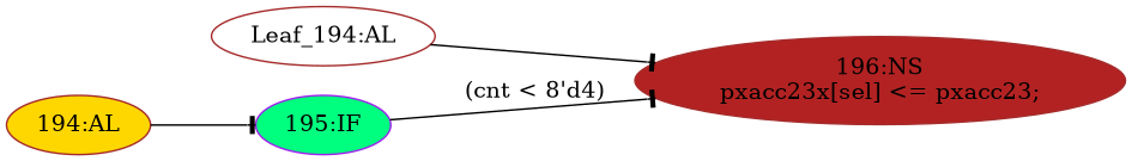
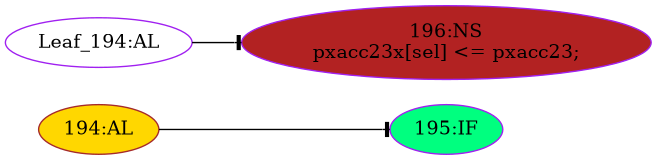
  strict digraph {
    rankdir=LR
    node [color=purple statements="[]" style=filled]
    edge [arrowhead=tee cond="[]" lineno=None]
    n1 [ast="<pyverilog.vparser.ast.IfStatement object at 0x7f5d489c57d0>" fillcolor=springgreen label="195:IF" typ=IfStatement]
-   n2 [ast="<pyverilog.vparser.ast.NonblockingSubstitution object at 0x7f5d489c5990>" color=brown fillcolor=firebrick label="196:NS\npxacc23x[sel] <= pxacc23;" statements="[<pyverilog.vparser.ast.NonblockingSubstitution object at 0x7f5d489c5990>]" typ=NonblockingSubstitution]
-   n3 [color=brown def_var="['pxacc23x']" label="Leaf_194:AL" statements="" style=""]
+   n2 [ast="<pyverilog.vparser.ast.NonblockingSubstitution object at 0x7f5d489c5990>" fillcolor=firebrick label="196:NS\npxacc23x[sel] <= pxacc23;" statements="[<pyverilog.vparser.ast.NonblockingSubstitution object at 0x7f5d489c5990>]" typ=NonblockingSubstitution]
+   n3 [def_var="['pxacc23x']" label="Leaf_194:AL" statements="" style=""]
    n4 [ast="<pyverilog.vparser.ast.Always object at 0x7f5d489c5a90>" clk_sens=True color=brown fillcolor=gold label="194:AL" sens="['clk']" typ=Always use_var="['cnt', 'pxacc23']"]
-   n1 -> n2 [cond="['cnt']" label="(cnt < 8'd4)" lineno=195]
    n3 -> n2
    n4 -> n1
  }
